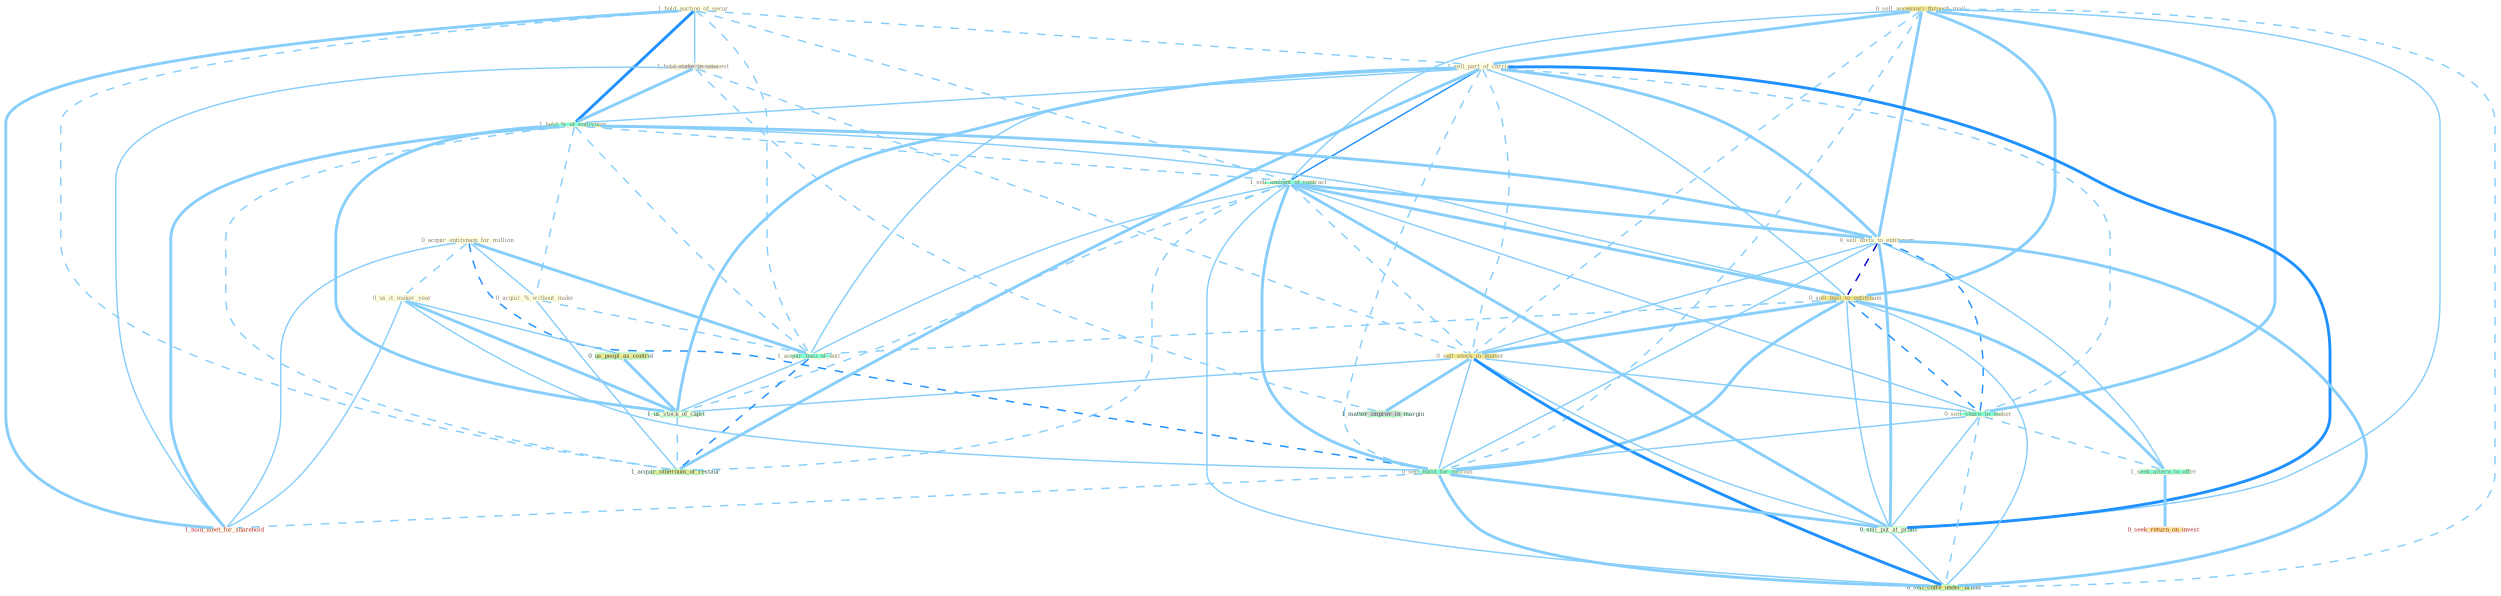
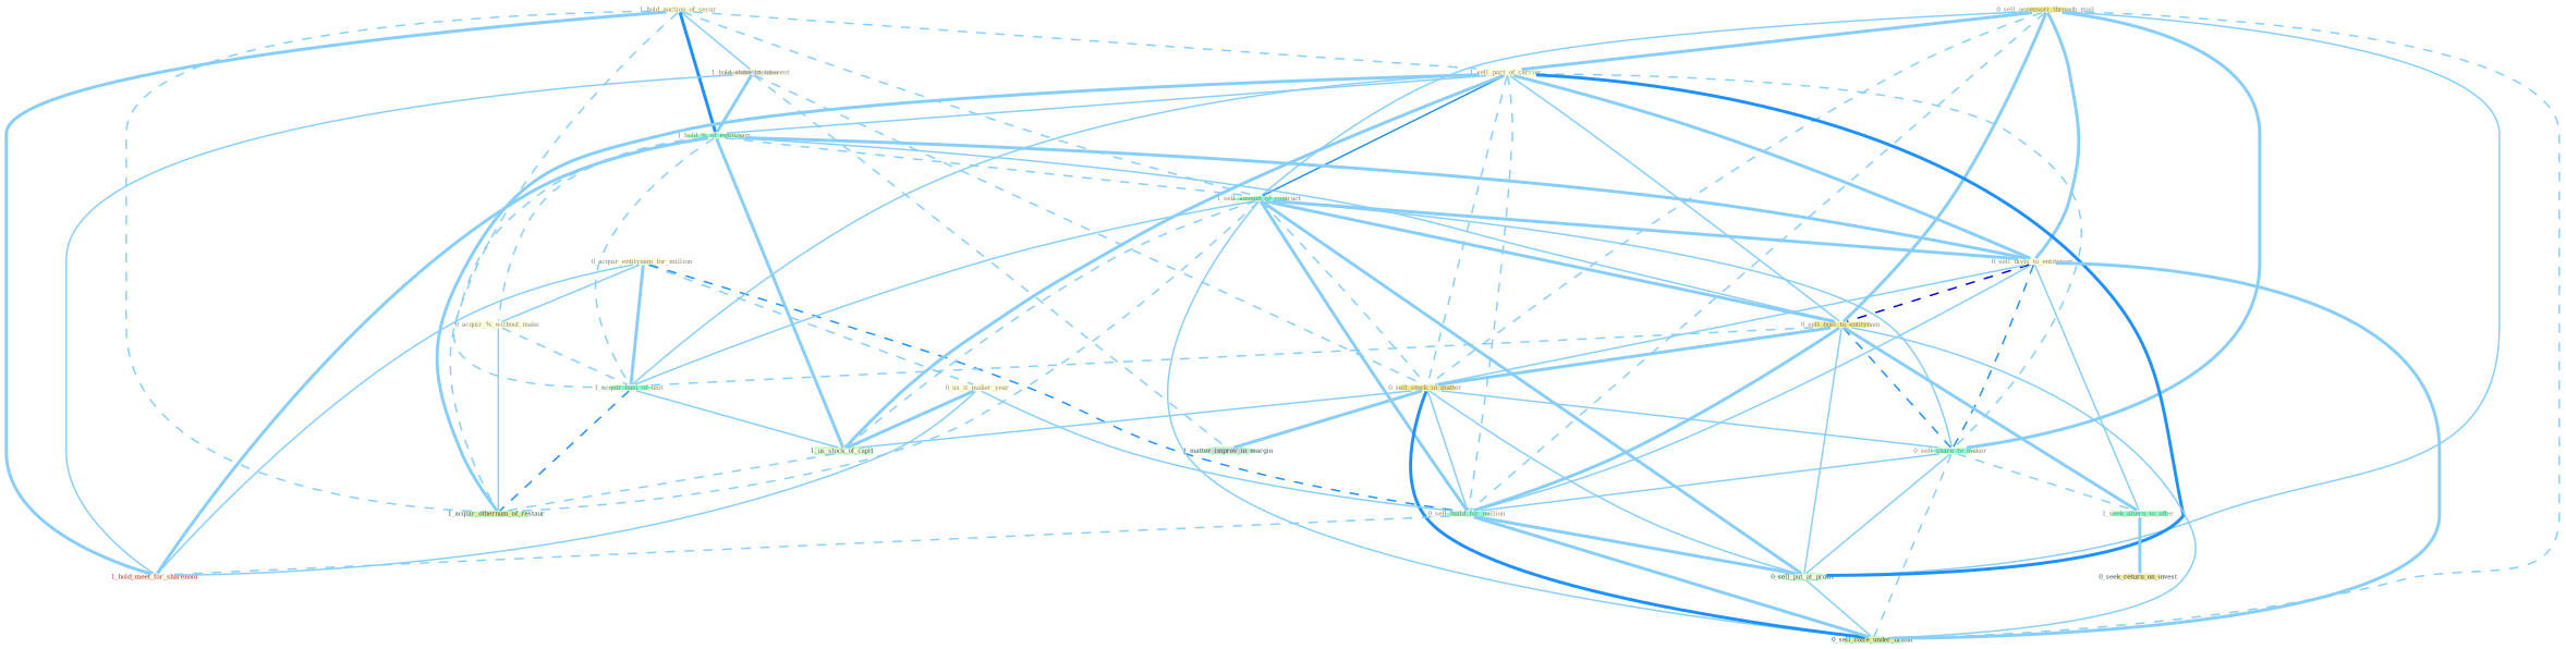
  graph {
    node [color="#ffffe0" fillcolor=lightyellow fixedsize=true fontcolor="#8b7d6b" fontsize=4 shape=hexagon style=filled]
    edge [color="#87cefa" style=dashed w=1]
    "1_hold_auction_of_secur " [height=.06 shape=house width=.5]
    "0_acquir_entitynam_for_million " [height=.06 width=.5]
    "0_sell_accessori_through_mail " [fillcolor=khaki height=.06 width=.5]
    "1_sell_part_of_carrier " [height=.06 shape=note width=.5]
    "1_hold_stake_in_interest " [fillcolor=lightgrey height=.06 shape=house width=.5]
    "1_hold_%_of_entitynam " [fillcolor=aquamarine height=.06 shape=house width=.5]
    "1_sell_amount_of_contract " [fillcolor=aquamarine height=.06 shape=house width=.5]
    "0_sell_divis_to_entitynam " [height=.06 width=.5]
    "0_sell_busi_to_entitynam " [fillcolor=khaki height=.06 shape=note width=.5]
    "0_acquir_%_without_make " [height=.06 shape=note width=.5]
    "0_sell_stock_in_matter " [fillcolor=khaki height=.06 shape=note width=.5]
    "0_sell_share_to_maker " [fillcolor=aquamarine height=.06 width=.5]
    "1_acquir_busi_of_unit " [fillcolor=aquamarine height=.06 width=.5]
    n14 [height=.06 label="0_us_it_maker_year" shape=note width=.5]
    "0_sell_build_for_million " [fillcolor=aquamarine height=.06 width=.5]
    "1_seek_altern_to_offer " [fillcolor=aquamarine height=.06 shape=note width=.5]
-   "0_seek_return_on_invest " [color="#fff0f5" fillcolor=khaki fontcolor="#b22222" height=.06 width=.5]
+   "0_seek_return_on_invest " [color="#fff0f5" fillcolor=khaki fontcolor="#2f4f4f" height=.06 width=.5]
    "1_hold_meet_for_sharehold " [color="#fff0f5" fontcolor="#b22222" height=.06 shape=house width=.5]
    "1_acquir_othernum_of_restaur " [color="#BDFCC9" fillcolor=khaki fontcolor="#2f4f4f" height=.06 shape=house width=.5]
    "0_sell_put_at_profit " [color="#BDFCC9" fontcolor="#2f4f4f" height=.06 width=.5]
    "0_sell_coffe_under_brand " [color="#BDFCC9" fillcolor=khaki fontcolor="#2f4f4f" height=.06 shape=house width=.5]
-   "1_us_stock_of_capit " [color="#BDFCC9" fontcolor="#2f4f4f" height=.06 width=.5]
+   "1_us_stock_of_capit " [color="#BDFCC9" fontcolor="#2f4f4f" height=.06 shape=note width=.5]
    n23 [color="#BDFCC9" fillcolor=lightgrey fontcolor="#2f4f4f" height=.06 label="1_matter_improv_in_margin" width=.5]
-   "0_us_peopl_as_control " [color="#BDFCC9" fillcolor=khaki fontcolor="#2f4f4f" height=.06 shape=note width=.5]
    subgraph sub_1 {
      "1_hold_auction_of_secur "
      "0_acquir_entitynam_for_million "
      "0_sell_accessori_through_mail "
      "1_sell_part_of_carrier "
      "1_hold_stake_in_interest "
      "1_hold_%_of_entitynam "
      "1_sell_amount_of_contract "
      "0_sell_divis_to_entitynam "
      "0_sell_busi_to_entitynam "
      "0_acquir_%_without_make "
      "0_sell_stock_in_matter "
      "0_sell_share_to_maker "
      "1_acquir_busi_of_unit "
      n14
      "0_sell_build_for_million "
      "1_seek_altern_to_offer "
    }
    subgraph sub_2 {
      "0_seek_return_on_invest "
      "1_hold_meet_for_sharehold "
    }
    "1_hold_auction_of_secur " -- "1_sell_part_of_carrier "
    "1_hold_auction_of_secur " -- "1_hold_stake_in_interest " [style=solid]
    "1_hold_auction_of_secur " -- "1_hold_%_of_entitynam " [color="#1e90ff" style=bold w=2]
    "1_hold_auction_of_secur " -- "1_sell_amount_of_contract "
    "1_hold_auction_of_secur " -- "1_acquir_busi_of_unit "
    "1_hold_auction_of_secur " -- "1_hold_meet_for_sharehold " [style=bold]
    "1_hold_auction_of_secur " -- "1_acquir_othernum_of_restaur "
    "0_acquir_entitynam_for_million " -- "0_acquir_%_without_make " [style=solid]
    "0_acquir_entitynam_for_million " -- "1_acquir_busi_of_unit " [style=bold]
    "0_acquir_entitynam_for_million " -- n14
    "0_acquir_entitynam_for_million " -- "0_sell_build_for_million " [color="#1e90ff" w=2]
    "0_acquir_entitynam_for_million " -- "1_hold_meet_for_sharehold " [style=solid]
    "0_sell_accessori_through_mail " -- "1_sell_part_of_carrier " [style=bold]
    "0_sell_accessori_through_mail " -- "1_sell_amount_of_contract " [style=solid]
    "0_sell_accessori_through_mail " -- "0_sell_divis_to_entitynam " [style=bold]
    "0_sell_accessori_through_mail " -- "0_sell_busi_to_entitynam " [style=bold]
    "0_sell_accessori_through_mail " -- "0_sell_stock_in_matter "
    "0_sell_accessori_through_mail " -- "0_sell_share_to_maker " [style=bold]
    "0_sell_accessori_through_mail " -- "0_sell_build_for_million "
    "0_sell_accessori_through_mail " -- "0_sell_put_at_profit " [style=solid]
    "0_sell_accessori_through_mail " -- "0_sell_coffe_under_brand "
    "1_sell_part_of_carrier " -- "1_hold_%_of_entitynam " [style=solid]
    "1_sell_part_of_carrier " -- "1_sell_amount_of_contract " [color="#1e90ff" style=solid w=2]
    "1_sell_part_of_carrier " -- "0_sell_divis_to_entitynam " [style=bold]
    "1_sell_part_of_carrier " -- "0_sell_busi_to_entitynam " [style=solid]
    "1_sell_part_of_carrier " -- "0_sell_stock_in_matter "
    "1_sell_part_of_carrier " -- "0_sell_share_to_maker "
    "1_sell_part_of_carrier " -- "1_acquir_busi_of_unit " [style=solid]
    "1_sell_part_of_carrier " -- "0_sell_build_for_million "
    "1_sell_part_of_carrier " -- "1_acquir_othernum_of_restaur " [style=bold]
    "1_sell_part_of_carrier " -- "0_sell_put_at_profit " [color="#1e90ff" style=bold]
    "1_sell_part_of_carrier " -- "1_us_stock_of_capit " [style=bold]
    "1_hold_stake_in_interest " -- "1_hold_%_of_entitynam " [style=bold]
    "1_hold_stake_in_interest " -- "0_sell_stock_in_matter "
    "1_hold_stake_in_interest " -- "1_hold_meet_for_sharehold " [style=solid]
    "1_hold_stake_in_interest " -- n23
    "1_hold_%_of_entitynam " -- "1_sell_amount_of_contract "
    "1_hold_%_of_entitynam " -- "0_sell_divis_to_entitynam " [style=bold]
    "1_hold_%_of_entitynam " -- "0_sell_busi_to_entitynam " [style=solid]
    "1_hold_%_of_entitynam " -- "0_acquir_%_without_make "
    "1_hold_%_of_entitynam " -- "1_acquir_busi_of_unit "
    "1_hold_%_of_entitynam " -- "1_hold_meet_for_sharehold " [style=bold]
    "1_hold_%_of_entitynam " -- "1_acquir_othernum_of_restaur "
    "1_hold_%_of_entitynam " -- "1_us_stock_of_capit " [style=bold]
    "1_sell_amount_of_contract " -- "0_sell_divis_to_entitynam " [style=bold]
    "1_sell_amount_of_contract " -- "0_sell_busi_to_entitynam " [style=bold]
    "1_sell_amount_of_contract " -- "0_sell_stock_in_matter "
    "1_sell_amount_of_contract " -- "0_sell_share_to_maker " [style=solid]
    "1_sell_amount_of_contract " -- "1_acquir_busi_of_unit " [style=solid]
    "1_sell_amount_of_contract " -- "0_sell_build_for_million " [style=bold]
    "1_sell_amount_of_contract " -- "1_acquir_othernum_of_restaur "
    "1_sell_amount_of_contract " -- "0_sell_put_at_profit " [style=bold]
    "1_sell_amount_of_contract " -- "0_sell_coffe_under_brand " [style=solid]
    "1_sell_amount_of_contract " -- "1_us_stock_of_capit "
    "0_sell_divis_to_entitynam " -- "0_sell_busi_to_entitynam " [color="#0000cd" w=3]
    "0_sell_divis_to_entitynam " -- "0_sell_stock_in_matter " [style=solid]
    "0_sell_divis_to_entitynam " -- "0_sell_share_to_maker " [color="#1e90ff" w=2]
    "0_sell_divis_to_entitynam " -- "0_sell_build_for_million " [style=solid]
    "0_sell_divis_to_entitynam " -- "1_seek_altern_to_offer " [style=solid]
-   "0_sell_divis_to_entitynam " -- "0_sell_put_at_profit " [style=bold]
    "0_sell_divis_to_entitynam " -- "0_sell_coffe_under_brand " [style=bold]
    "0_sell_busi_to_entitynam " -- "0_sell_stock_in_matter " [style=bold]
    "0_sell_busi_to_entitynam " -- "0_sell_share_to_maker " [color="#1e90ff" w=2]
    "0_sell_busi_to_entitynam " -- "1_acquir_busi_of_unit "
    "0_sell_busi_to_entitynam " -- "0_sell_build_for_million " [style=bold]
    "0_sell_busi_to_entitynam " -- "1_seek_altern_to_offer " [style=bold]
    "0_sell_busi_to_entitynam " -- "0_sell_put_at_profit " [style=solid]
    "0_sell_busi_to_entitynam " -- "0_sell_coffe_under_brand " [style=solid]
    "0_acquir_%_without_make " -- "1_acquir_busi_of_unit "
    "0_acquir_%_without_make " -- "1_acquir_othernum_of_restaur " [style=solid]
    "0_sell_stock_in_matter " -- "0_sell_share_to_maker " [style=solid]
    "0_sell_stock_in_matter " -- "0_sell_build_for_million " [style=solid]
    "0_sell_stock_in_matter " -- "0_sell_put_at_profit " [style=solid]
    "0_sell_stock_in_matter " -- "0_sell_coffe_under_brand " [color="#1e90ff" style=bold]
    "0_sell_stock_in_matter " -- "1_us_stock_of_capit " [style=solid]
    "0_sell_stock_in_matter " -- n23 [style=bold]
    "0_sell_share_to_maker " -- "0_sell_build_for_million " [style=solid]
    "0_sell_share_to_maker " -- "1_seek_altern_to_offer "
    "0_sell_share_to_maker " -- "0_sell_put_at_profit " [style=solid]
    "0_sell_share_to_maker " -- "0_sell_coffe_under_brand "
    "1_acquir_busi_of_unit " -- "1_acquir_othernum_of_restaur " [color="#1e90ff" w=2]
    "1_acquir_busi_of_unit " -- "1_us_stock_of_capit " [style=solid]
    n14 -- "0_sell_build_for_million " [style=solid]
    n14 -- "1_hold_meet_for_sharehold " [style=solid]
    n14 -- "1_us_stock_of_capit " [style=bold]
-   n14 -- "0_us_peopl_as_control " [style=solid]
    "0_sell_build_for_million " -- "1_hold_meet_for_sharehold "
    "0_sell_build_for_million " -- "0_sell_put_at_profit " [style=bold]
    "0_sell_build_for_million " -- "0_sell_coffe_under_brand " [style=bold]
    "1_seek_altern_to_offer " -- "0_seek_return_on_invest " [style=bold]
    "0_sell_put_at_profit " -- "0_sell_coffe_under_brand " [style=solid]
    "1_us_stock_of_capit " -- "1_acquir_othernum_of_restaur "
-   "0_us_peopl_as_control " -- "1_us_stock_of_capit " [style=bold]
  }
